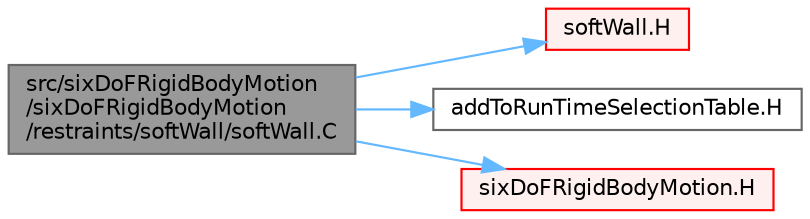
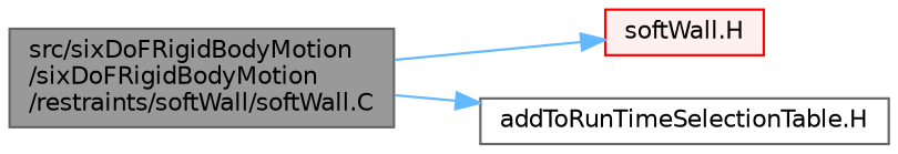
  digraph {
    rankdir=LR
    node [color=red fillcolor="#FFF0F0" fontname=Helvetica fontsize=10 shape=box style=filled]
    edge [color=steelblue1 fontname=Helvetica fontsize=10 labelfontname=Helvetica labelfontsize=10 style=solid]
    n1 [color=gray40 fillcolor=grey60 fontcolor=black height=0.2 label="src/sixDoFRigidBodyMotion\l/sixDoFRigidBodyMotion\l/restraints/softWall/softWall.C" width=0.4]
    n2 [height=0.2 label="softWall.H" width=0.4]
    n3 [color=grey40 fillcolor=white height=0.2 label="addToRunTimeSelectionTable.H" width=0.4]
-   n4 [height=0.2 label="sixDoFRigidBodyMotion.H" width=0.4]
    n1 -> n2
    n1 -> n3
-   n1 -> n4
  }
